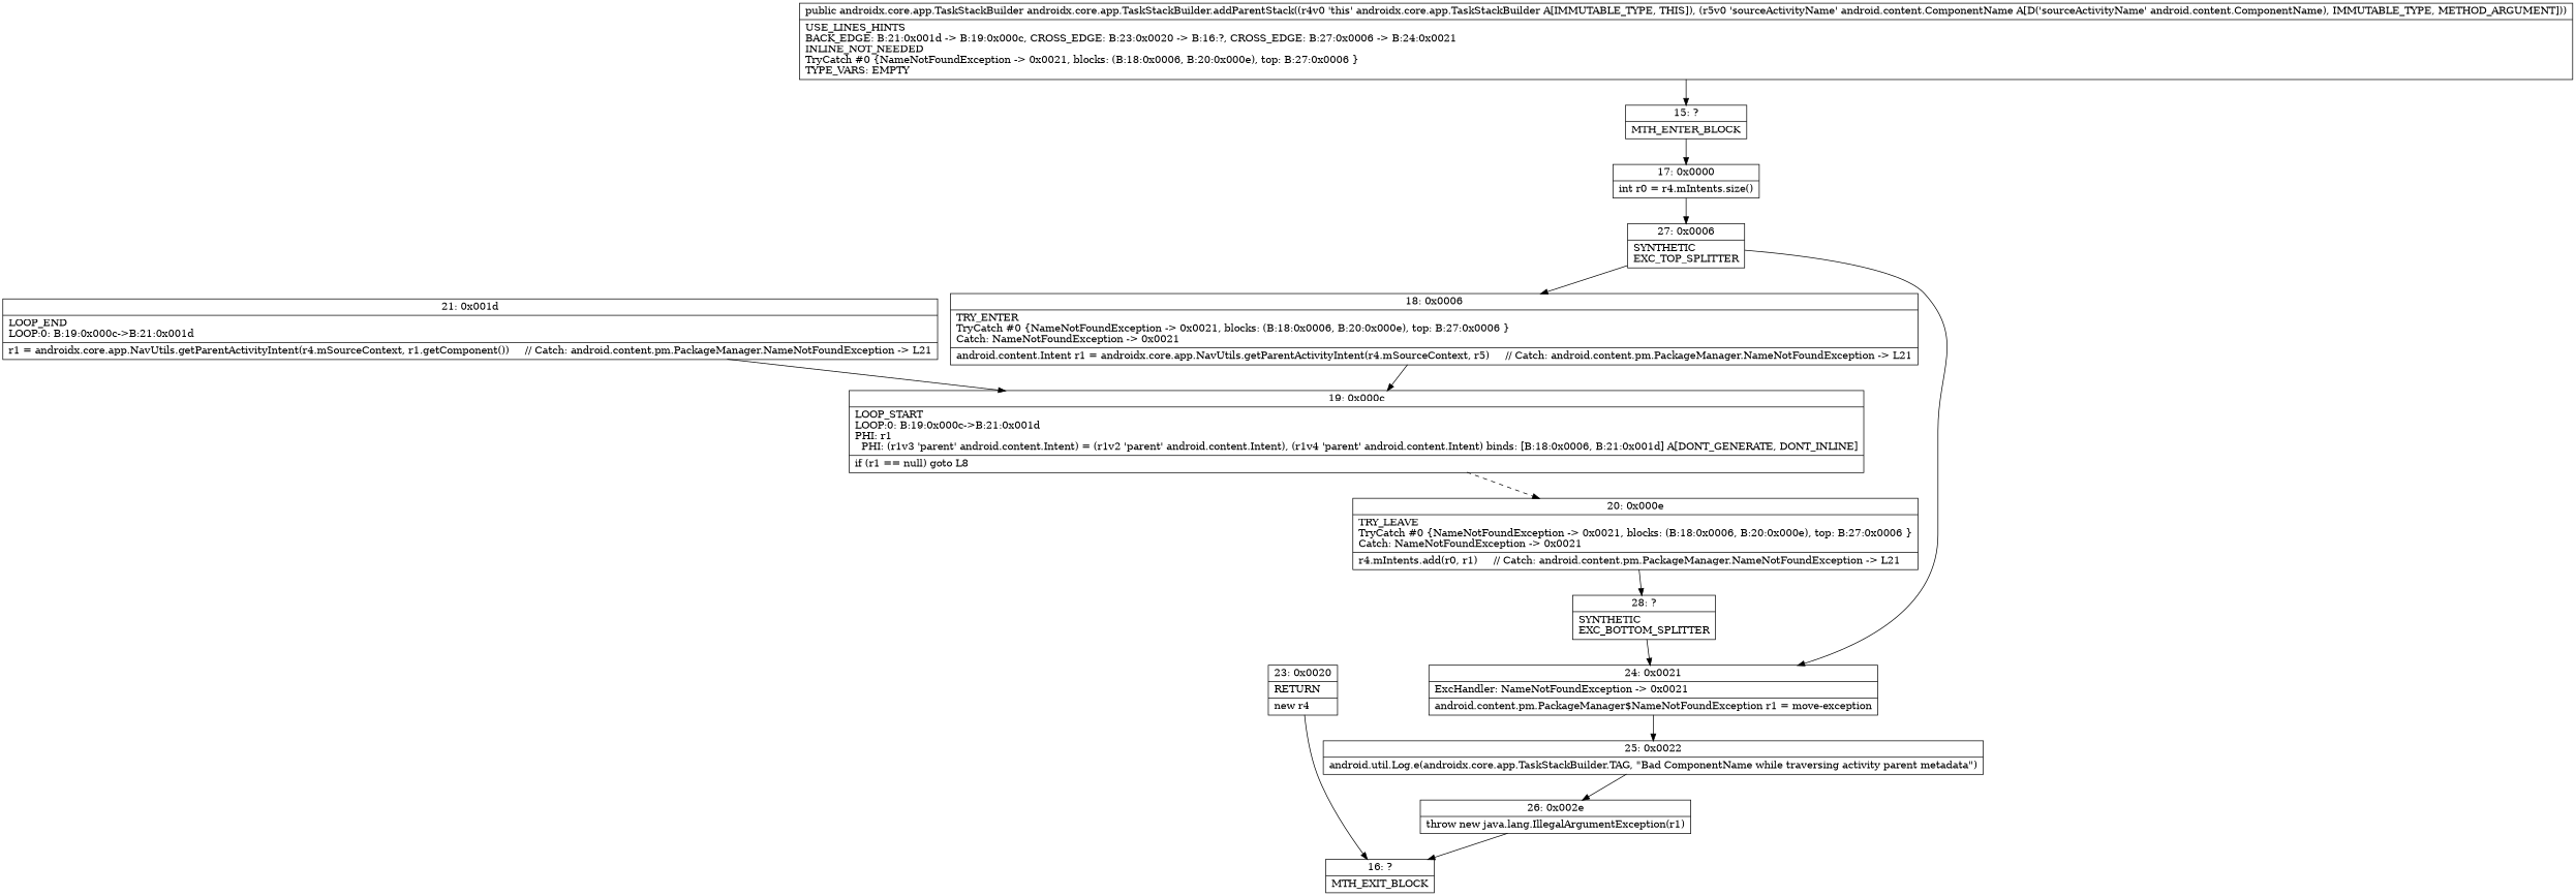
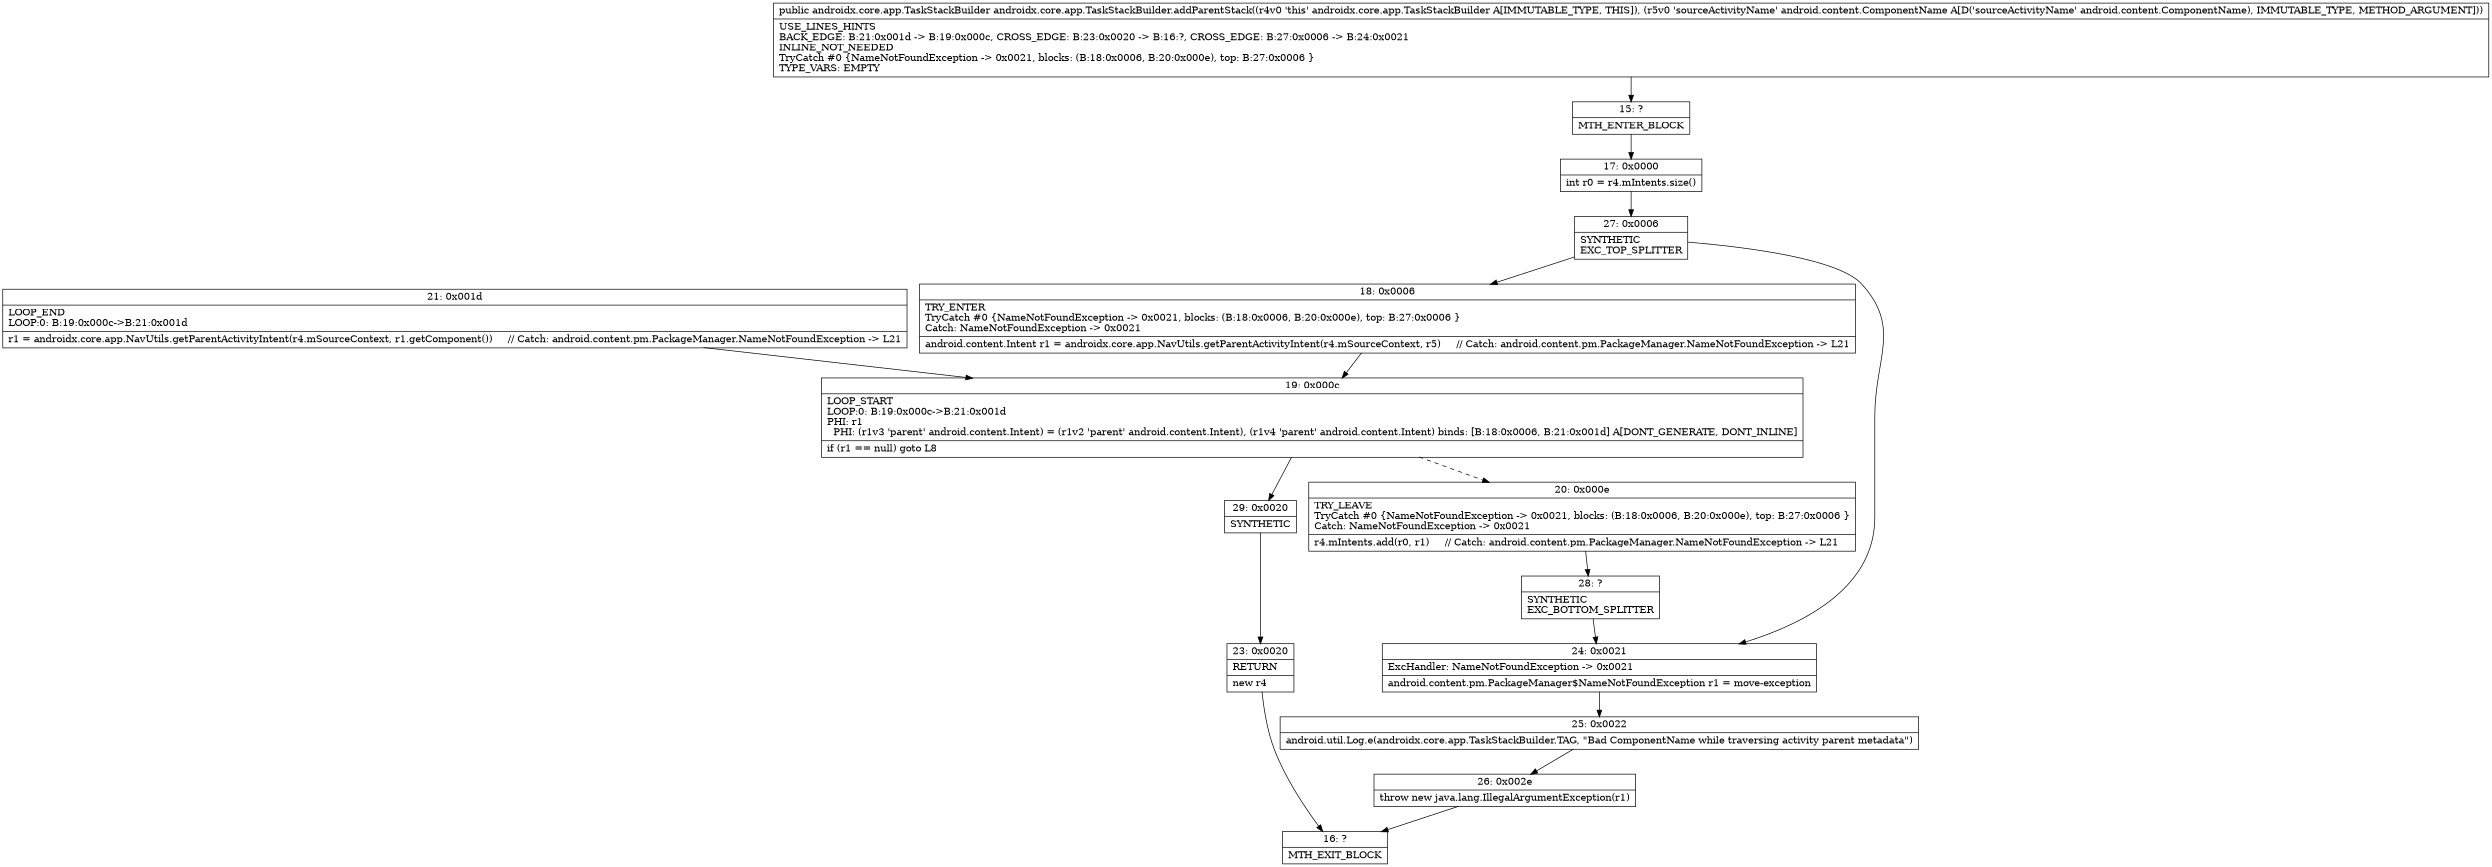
  digraph {
    node [shape=record]
    n1 [label="{15\:\ ?|MTH_ENTER_BLOCK\l}"]
    n2 [label="{17\:\ 0x0000|int r0 = r4.mIntents.size()\l}"]
    n3 [label="{27\:\ 0x0006|SYNTHETIC\lEXC_TOP_SPLITTER\l}"]
    n4 [label="{18\:\ 0x0006|TRY_ENTER\lTryCatch #0 \{NameNotFoundException \-\> 0x0021, blocks: (B:18:0x0006, B:20:0x000e), top: B:27:0x0006 \}\lCatch: NameNotFoundException \-\> 0x0021\l|android.content.Intent r1 = androidx.core.app.NavUtils.getParentActivityIntent(r4.mSourceContext, r5)     \/\/ Catch: android.content.pm.PackageManager.NameNotFoundException \-\> L21\l}"]
    n5 [label="{24\:\ 0x0021|ExcHandler: NameNotFoundException \-\> 0x0021\l|android.content.pm.PackageManager$NameNotFoundException r1 = move\-exception\l}"]
    n6 [label="{19\:\ 0x000c|LOOP_START\lLOOP:0: B:19:0x000c\-\>B:21:0x001d\lPHI: r1 \l  PHI: (r1v3 'parent' android.content.Intent) = (r1v2 'parent' android.content.Intent), (r1v4 'parent' android.content.Intent) binds: [B:18:0x0006, B:21:0x001d] A[DONT_GENERATE, DONT_INLINE]\l|if (r1 == null) goto L8\l}"]
    n7 [label="{25\:\ 0x0022|android.util.Log.e(androidx.core.app.TaskStackBuilder.TAG, \"Bad ComponentName while traversing activity parent metadata\")\l}"]
    n8 [label="{20\:\ 0x000e|TRY_LEAVE\lTryCatch #0 \{NameNotFoundException \-\> 0x0021, blocks: (B:18:0x0006, B:20:0x000e), top: B:27:0x0006 \}\lCatch: NameNotFoundException \-\> 0x0021\l|r4.mIntents.add(r0, r1)     \/\/ Catch: android.content.pm.PackageManager.NameNotFoundException \-\> L21\l}"]
+   n9 [label="{29\:\ 0x0020|SYNTHETIC\l}"]
    n10 [label="{28\:\ ?|SYNTHETIC\lEXC_BOTTOM_SPLITTER\l}"]
    n11 [label="{23\:\ 0x0020|RETURN\l|new r4\l}"]
    n12 [label="{21\:\ 0x001d|LOOP_END\lLOOP:0: B:19:0x000c\-\>B:21:0x001d\l|r1 = androidx.core.app.NavUtils.getParentActivityIntent(r4.mSourceContext, r1.getComponent())     \/\/ Catch: android.content.pm.PackageManager.NameNotFoundException \-\> L21\l}"]
    n13 [label="{16\:\ ?|MTH_EXIT_BLOCK\l}"]
    n14 [label="{26\:\ 0x002e|throw new java.lang.IllegalArgumentException(r1)\l}"]
    n15 [label="{public androidx.core.app.TaskStackBuilder androidx.core.app.TaskStackBuilder.addParentStack((r4v0 'this' androidx.core.app.TaskStackBuilder A[IMMUTABLE_TYPE, THIS]), (r5v0 'sourceActivityName' android.content.ComponentName A[D('sourceActivityName' android.content.ComponentName), IMMUTABLE_TYPE, METHOD_ARGUMENT]))  | USE_LINES_HINTS\lBACK_EDGE: B:21:0x001d \-\> B:19:0x000c, CROSS_EDGE: B:23:0x0020 \-\> B:16:?, CROSS_EDGE: B:27:0x0006 \-\> B:24:0x0021\lINLINE_NOT_NEEDED\lTryCatch #0 \{NameNotFoundException \-\> 0x0021, blocks: (B:18:0x0006, B:20:0x000e), top: B:27:0x0006 \}\lTYPE_VARS: EMPTY\l}"]
    n1 -> n2
    n2 -> n3
    n3 -> n4
    n3 -> n5
    n4 -> n6
    n5 -> n7
    n6 -> n8 [style=dashed]
+   n6 -> n9
    n7 -> n14
    n8 -> n10
+   n9 -> n11
    n10 -> n5
    n11 -> n13
    n12 -> n6
    n14 -> n13
    n15 -> n1
  }
